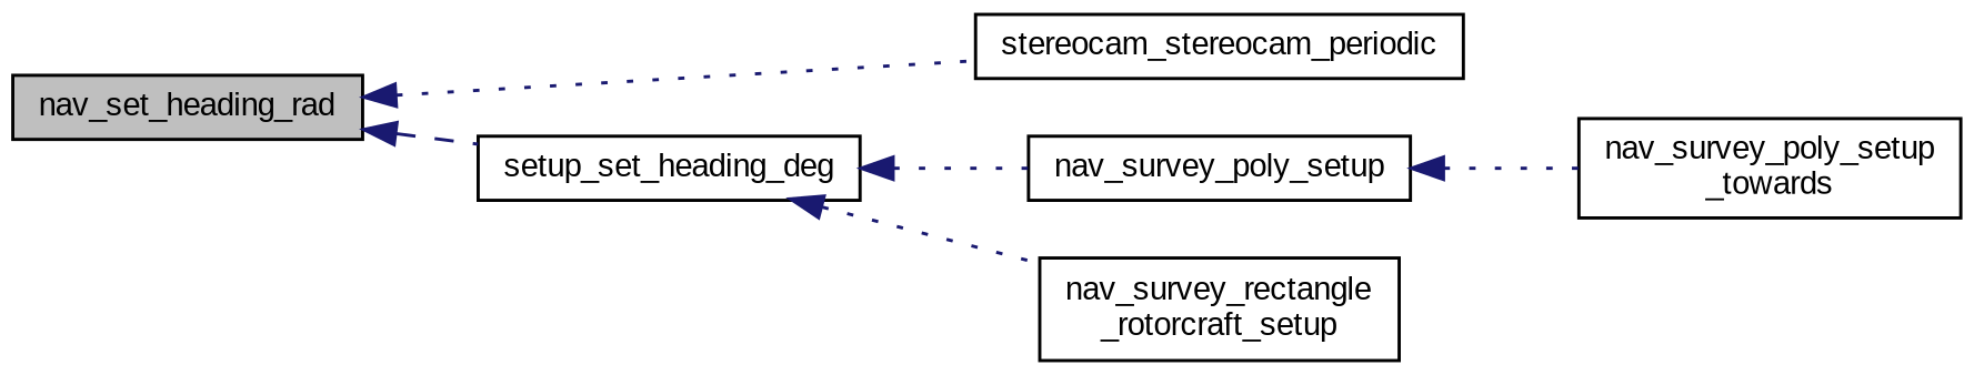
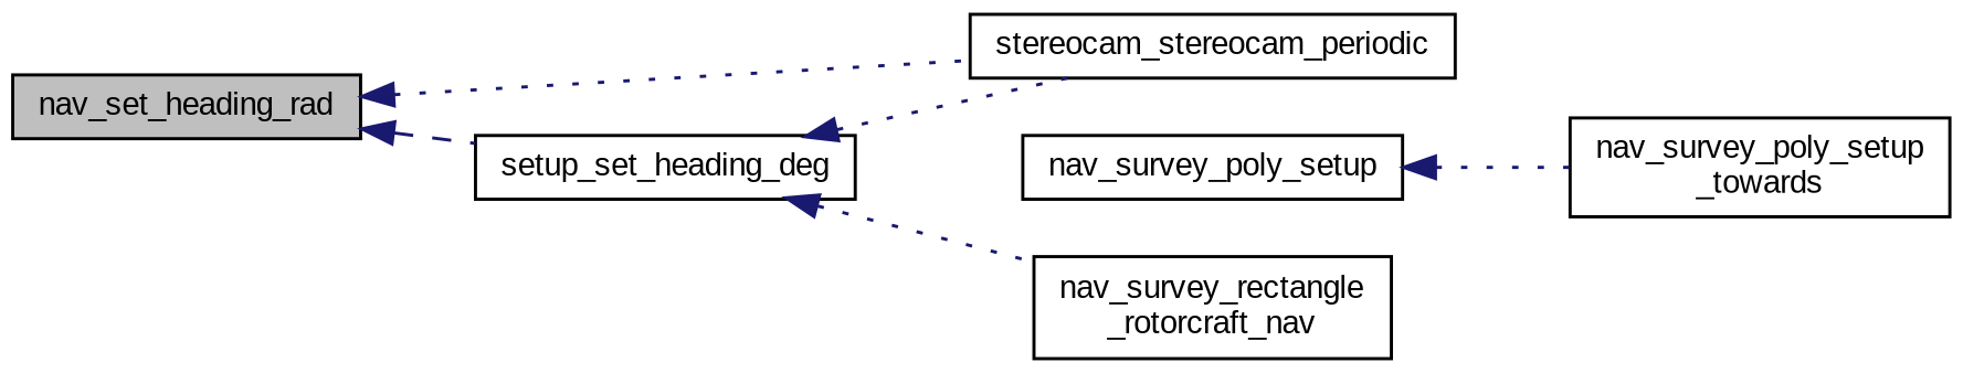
  digraph {
    fontname="Liberation Sans"
    rankdir=LR
    node [color=black fillcolor=white fontname="Liberation Sans" fontsize=10 shape=record style=filled]
    edge [color=midnightblue dir=back fontname="Liberation Sans" fontsize=10 labelfontname=FreeSans labelfontsize=10 style=dotted]
    n1 [fillcolor=grey75 fontcolor=black height=0.2 label=nav_set_heading_rad width=0.4]
    n2 [height=0.2 label=setup_set_heading_deg width=0.4]
    n3 [height=0.2 label=stereocam_stereocam_periodic width=0.4]
    n4 [height=0.2 label=nav_survey_poly_setup width=0.4]
-   n5 [height=0.2 label="nav_survey_rectangle\l_rotorcraft_setup" width=0.4]
+   n5 [height=0.2 label="nav_survey_rectangle\l_rotorcraft_nav" width=0.4]
    n6 [height=0.2 label="nav_survey_poly_setup\l_towards" width=0.4]
    n1 -> n2 [style=dashed]
    n1 -> n3
-   n2 -> n4
+   n2 -> n3
    n2 -> n5
    n4 -> n6
  }
